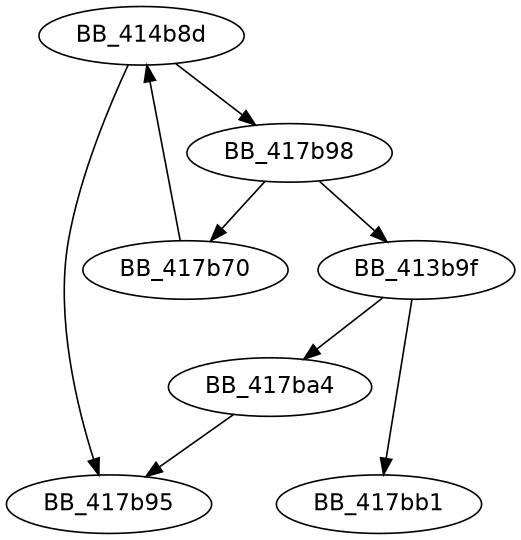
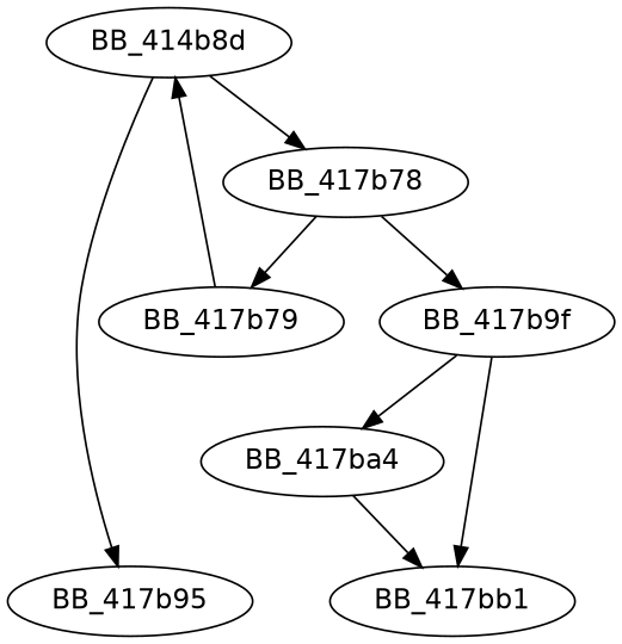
  digraph {
    fontname="DejaVu Sans"
    node [fontname="DejaVu Sans"]
    edge [fontname="DejaVu Sans"]
    n1 [label=BB_414b8d]
-   BB_417b79 [label=BB_417b70]
+   BB_417b79
    BB_417b95
-   BB_417b98
-   BB_417b9f [label=BB_413b9f]
+   BB_417b98 [label=BB_417b78]
+   BB_417b9f
    BB_417bb1
    BB_417ba4
    n1 -> BB_417b95
    n1 -> BB_417b98
    BB_417b79 -> n1
    BB_417b98 -> BB_417b79
    BB_417b98 -> BB_417b9f
    BB_417b9f -> BB_417bb1
    BB_417b9f -> BB_417ba4
-   BB_417ba4 -> BB_417b95
+   BB_417ba4 -> BB_417bb1
  }
